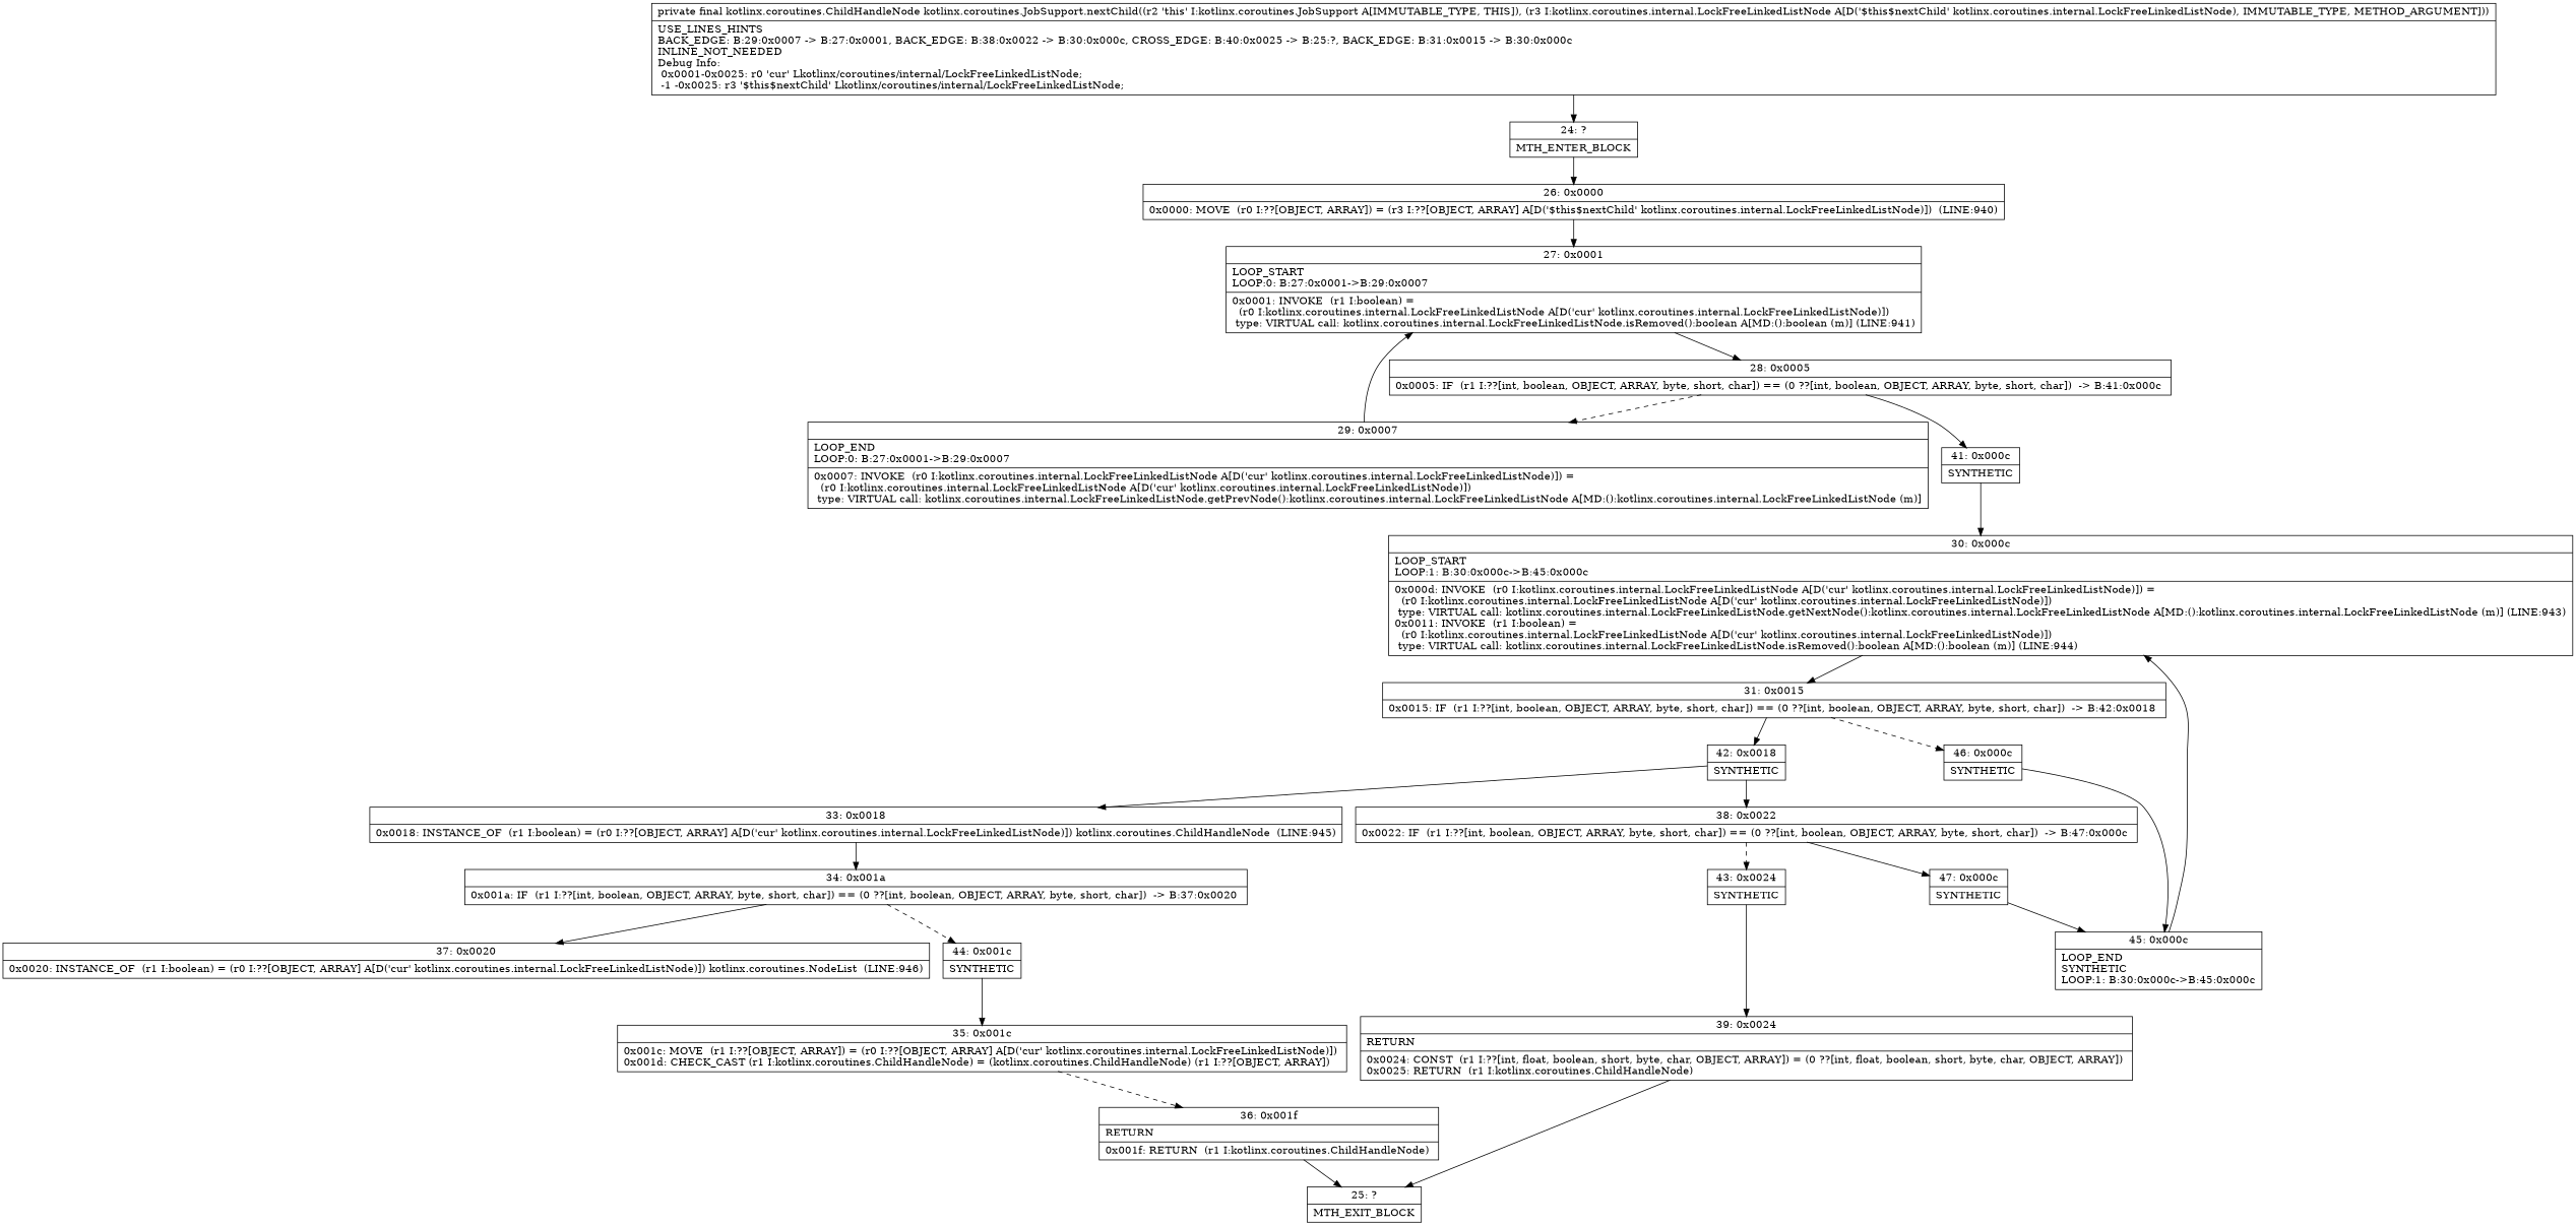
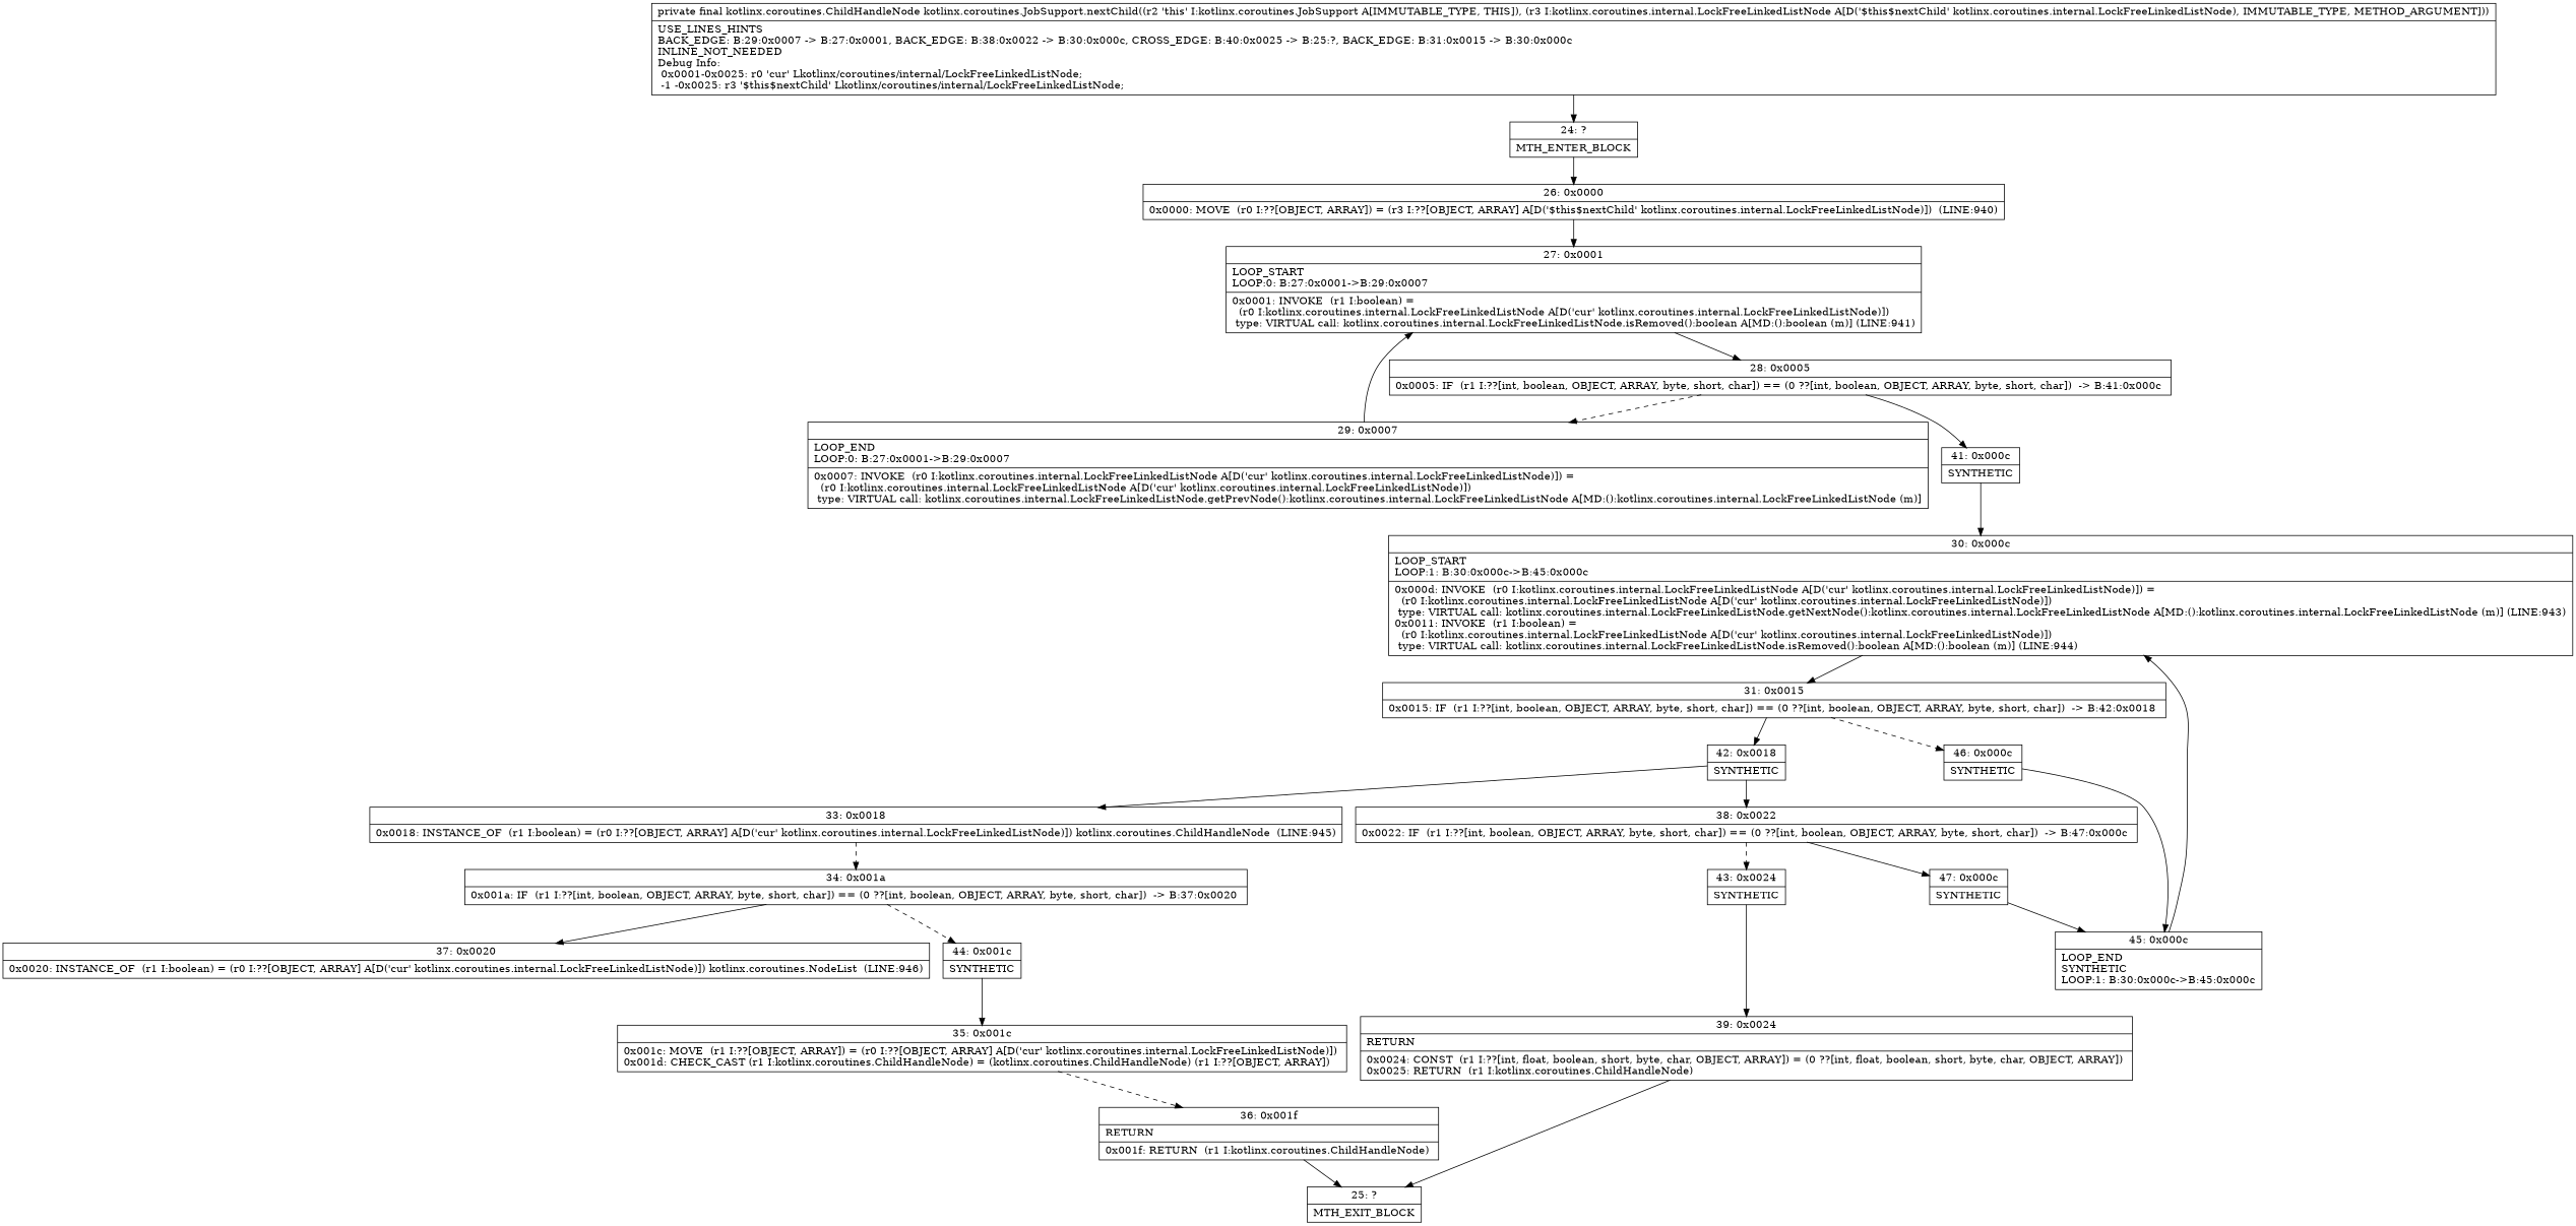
  digraph {
    node [shape=record]
    n1 [label="{24\:\ ?|MTH_ENTER_BLOCK\l}"]
    n2 [label="{26\:\ 0x0000|0x0000: MOVE  (r0 I:??[OBJECT, ARRAY]) = (r3 I:??[OBJECT, ARRAY] A[D('$this$nextChild' kotlinx.coroutines.internal.LockFreeLinkedListNode)])  (LINE:940)\l}"]
    n3 [label="{27\:\ 0x0001|LOOP_START\lLOOP:0: B:27:0x0001\-\>B:29:0x0007\l|0x0001: INVOKE  (r1 I:boolean) = \l  (r0 I:kotlinx.coroutines.internal.LockFreeLinkedListNode A[D('cur' kotlinx.coroutines.internal.LockFreeLinkedListNode)])\l type: VIRTUAL call: kotlinx.coroutines.internal.LockFreeLinkedListNode.isRemoved():boolean A[MD:():boolean (m)] (LINE:941)\l}"]
    n4 [label="{28\:\ 0x0005|0x0005: IF  (r1 I:??[int, boolean, OBJECT, ARRAY, byte, short, char]) == (0 ??[int, boolean, OBJECT, ARRAY, byte, short, char])  \-\> B:41:0x000c \l}"]
    n5 [label="{29\:\ 0x0007|LOOP_END\lLOOP:0: B:27:0x0001\-\>B:29:0x0007\l|0x0007: INVOKE  (r0 I:kotlinx.coroutines.internal.LockFreeLinkedListNode A[D('cur' kotlinx.coroutines.internal.LockFreeLinkedListNode)]) = \l  (r0 I:kotlinx.coroutines.internal.LockFreeLinkedListNode A[D('cur' kotlinx.coroutines.internal.LockFreeLinkedListNode)])\l type: VIRTUAL call: kotlinx.coroutines.internal.LockFreeLinkedListNode.getPrevNode():kotlinx.coroutines.internal.LockFreeLinkedListNode A[MD:():kotlinx.coroutines.internal.LockFreeLinkedListNode (m)]\l}"]
    n6 [label="{41\:\ 0x000c|SYNTHETIC\l}"]
    n7 [label="{30\:\ 0x000c|LOOP_START\lLOOP:1: B:30:0x000c\-\>B:45:0x000c\l|0x000d: INVOKE  (r0 I:kotlinx.coroutines.internal.LockFreeLinkedListNode A[D('cur' kotlinx.coroutines.internal.LockFreeLinkedListNode)]) = \l  (r0 I:kotlinx.coroutines.internal.LockFreeLinkedListNode A[D('cur' kotlinx.coroutines.internal.LockFreeLinkedListNode)])\l type: VIRTUAL call: kotlinx.coroutines.internal.LockFreeLinkedListNode.getNextNode():kotlinx.coroutines.internal.LockFreeLinkedListNode A[MD:():kotlinx.coroutines.internal.LockFreeLinkedListNode (m)] (LINE:943)\l0x0011: INVOKE  (r1 I:boolean) = \l  (r0 I:kotlinx.coroutines.internal.LockFreeLinkedListNode A[D('cur' kotlinx.coroutines.internal.LockFreeLinkedListNode)])\l type: VIRTUAL call: kotlinx.coroutines.internal.LockFreeLinkedListNode.isRemoved():boolean A[MD:():boolean (m)] (LINE:944)\l}"]
    n8 [label="{31\:\ 0x0015|0x0015: IF  (r1 I:??[int, boolean, OBJECT, ARRAY, byte, short, char]) == (0 ??[int, boolean, OBJECT, ARRAY, byte, short, char])  \-\> B:42:0x0018 \l}"]
    n9 [label="{42\:\ 0x0018|SYNTHETIC\l}"]
    n10 [label="{46\:\ 0x000c|SYNTHETIC\l}"]
    n11 [label="{33\:\ 0x0018|0x0018: INSTANCE_OF  (r1 I:boolean) = (r0 I:??[OBJECT, ARRAY] A[D('cur' kotlinx.coroutines.internal.LockFreeLinkedListNode)]) kotlinx.coroutines.ChildHandleNode  (LINE:945)\l}"]
    n12 [label="{38\:\ 0x0022|0x0022: IF  (r1 I:??[int, boolean, OBJECT, ARRAY, byte, short, char]) == (0 ??[int, boolean, OBJECT, ARRAY, byte, short, char])  \-\> B:47:0x000c \l}"]
    n13 [label="{45\:\ 0x000c|LOOP_END\lSYNTHETIC\lLOOP:1: B:30:0x000c\-\>B:45:0x000c\l}"]
    n14 [label="{34\:\ 0x001a|0x001a: IF  (r1 I:??[int, boolean, OBJECT, ARRAY, byte, short, char]) == (0 ??[int, boolean, OBJECT, ARRAY, byte, short, char])  \-\> B:37:0x0020 \l}"]
    n15 [label="{37\:\ 0x0020|0x0020: INSTANCE_OF  (r1 I:boolean) = (r0 I:??[OBJECT, ARRAY] A[D('cur' kotlinx.coroutines.internal.LockFreeLinkedListNode)]) kotlinx.coroutines.NodeList  (LINE:946)\l}"]
    n16 [label="{44\:\ 0x001c|SYNTHETIC\l}"]
    n17 [label="{35\:\ 0x001c|0x001c: MOVE  (r1 I:??[OBJECT, ARRAY]) = (r0 I:??[OBJECT, ARRAY] A[D('cur' kotlinx.coroutines.internal.LockFreeLinkedListNode)]) \l0x001d: CHECK_CAST (r1 I:kotlinx.coroutines.ChildHandleNode) = (kotlinx.coroutines.ChildHandleNode) (r1 I:??[OBJECT, ARRAY]) \l}"]
    n18 [label="{43\:\ 0x0024|SYNTHETIC\l}"]
    n19 [label="{47\:\ 0x000c|SYNTHETIC\l}"]
    n20 [label="{39\:\ 0x0024|RETURN\l|0x0024: CONST  (r1 I:??[int, float, boolean, short, byte, char, OBJECT, ARRAY]) = (0 ??[int, float, boolean, short, byte, char, OBJECT, ARRAY]) \l0x0025: RETURN  (r1 I:kotlinx.coroutines.ChildHandleNode) \l}"]
    n21 [label="{25\:\ ?|MTH_EXIT_BLOCK\l}"]
    n22 [label="{36\:\ 0x001f|RETURN\l|0x001f: RETURN  (r1 I:kotlinx.coroutines.ChildHandleNode) \l}"]
    n23 [label="{private final kotlinx.coroutines.ChildHandleNode kotlinx.coroutines.JobSupport.nextChild((r2 'this' I:kotlinx.coroutines.JobSupport A[IMMUTABLE_TYPE, THIS]), (r3 I:kotlinx.coroutines.internal.LockFreeLinkedListNode A[D('$this$nextChild' kotlinx.coroutines.internal.LockFreeLinkedListNode), IMMUTABLE_TYPE, METHOD_ARGUMENT]))  | USE_LINES_HINTS\lBACK_EDGE: B:29:0x0007 \-\> B:27:0x0001, BACK_EDGE: B:38:0x0022 \-\> B:30:0x000c, CROSS_EDGE: B:40:0x0025 \-\> B:25:?, BACK_EDGE: B:31:0x0015 \-\> B:30:0x000c\lINLINE_NOT_NEEDED\lDebug Info:\l  0x0001\-0x0025: r0 'cur' Lkotlinx\/coroutines\/internal\/LockFreeLinkedListNode;\l  \-1 \-0x0025: r3 '$this$nextChild' Lkotlinx\/coroutines\/internal\/LockFreeLinkedListNode;\l}"]
    n1 -> n2
    n2 -> n3
    n3 -> n4
    n4 -> n5 [style=dashed]
    n4 -> n6
    n5 -> n3
    n6 -> n7
    n7 -> n8
    n8 -> n9
    n8 -> n10 [style=dashed]
    n9 -> n11
    n9 -> n12
    n10 -> n13
-   n11 -> n14
+   n11 -> n14 [style=dashed]
    n12 -> n18 [style=dashed]
    n12 -> n19
    n13 -> n7
    n14 -> n15
    n14 -> n16 [style=dashed]
    n16 -> n17
    n17 -> n22 [style=dashed]
    n18 -> n20
    n19 -> n13
    n20 -> n21
    n22 -> n21
    n23 -> n1
  }
